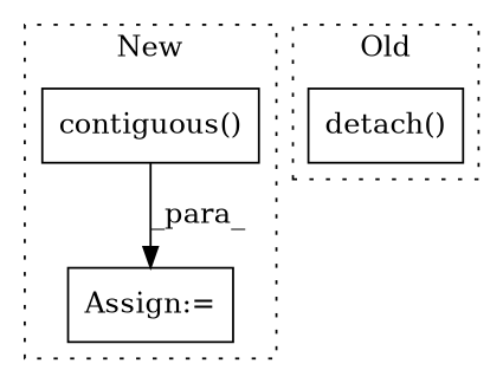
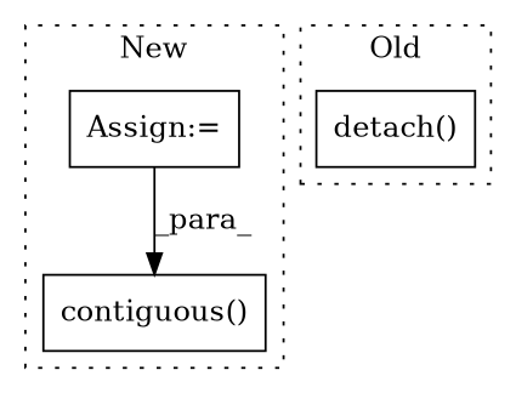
  digraph {
    node [a=75 shape=box]
    n1 [l=39 label="contiguous()" s=2822]
    n2 [a=68 l=3 label="Assign:=" s=2819]
    n3 [l=21 label="detach()" s=2952]
    subgraph cluster_1 {
      label=New
      style=dotted
      n1
      n2
    }
    subgraph cluster_2 {
      label=Old
      style=dotted
      n3
    }
-   n1 -> n2 [label=_para_]
+   n2 -> n1 [label=_para_]
  }
